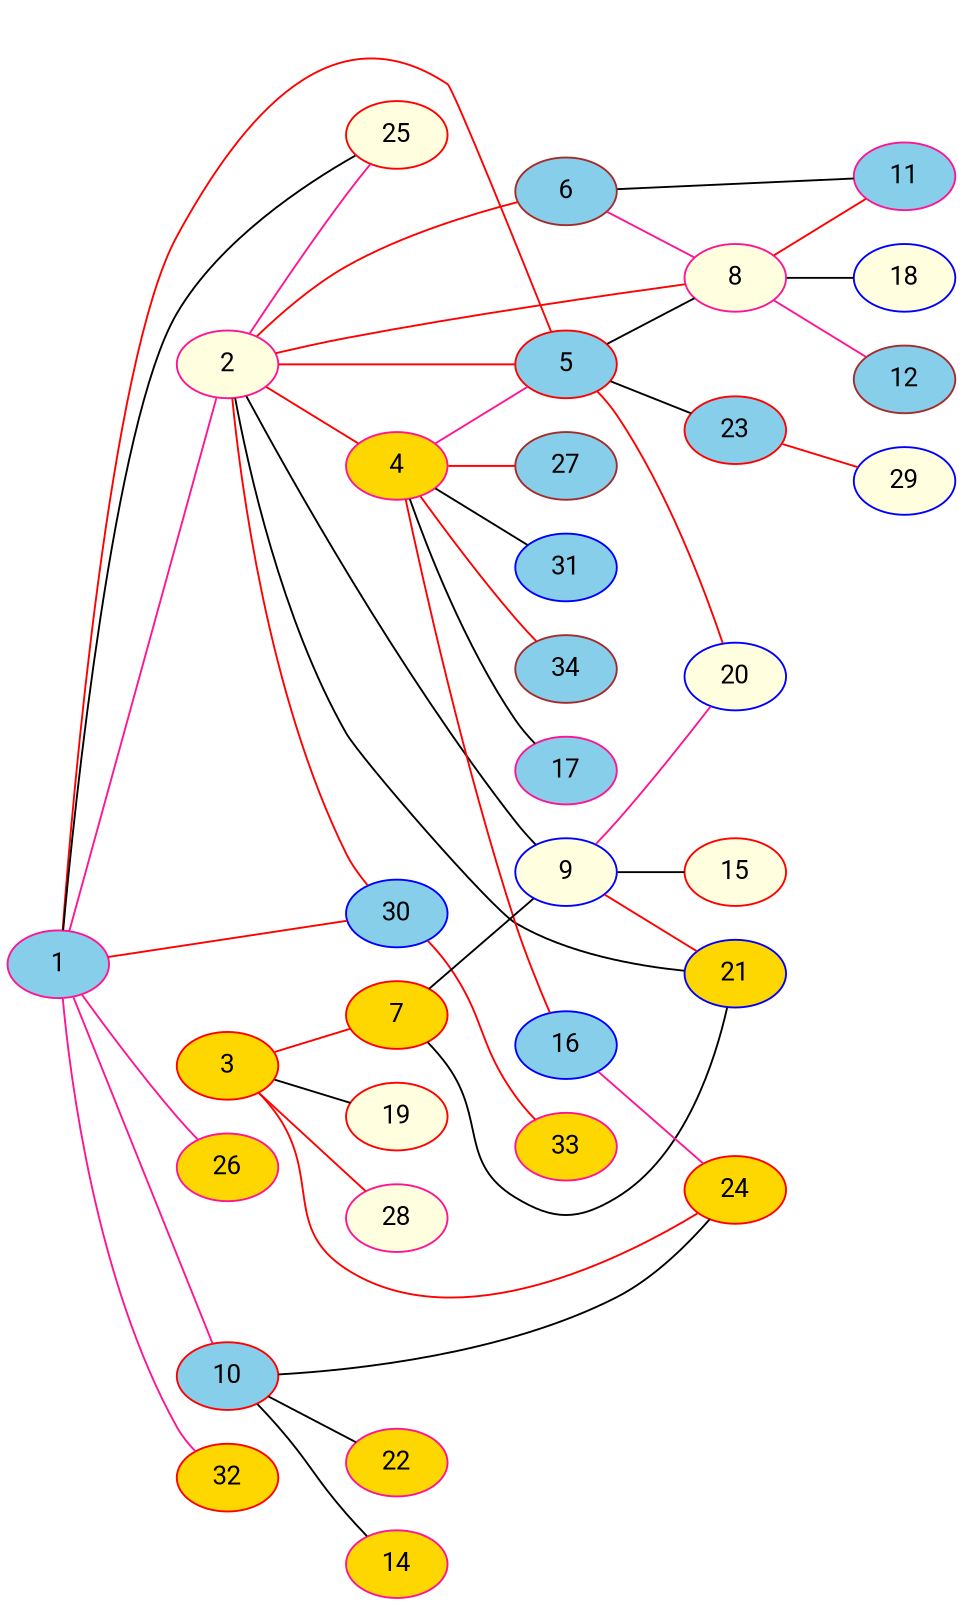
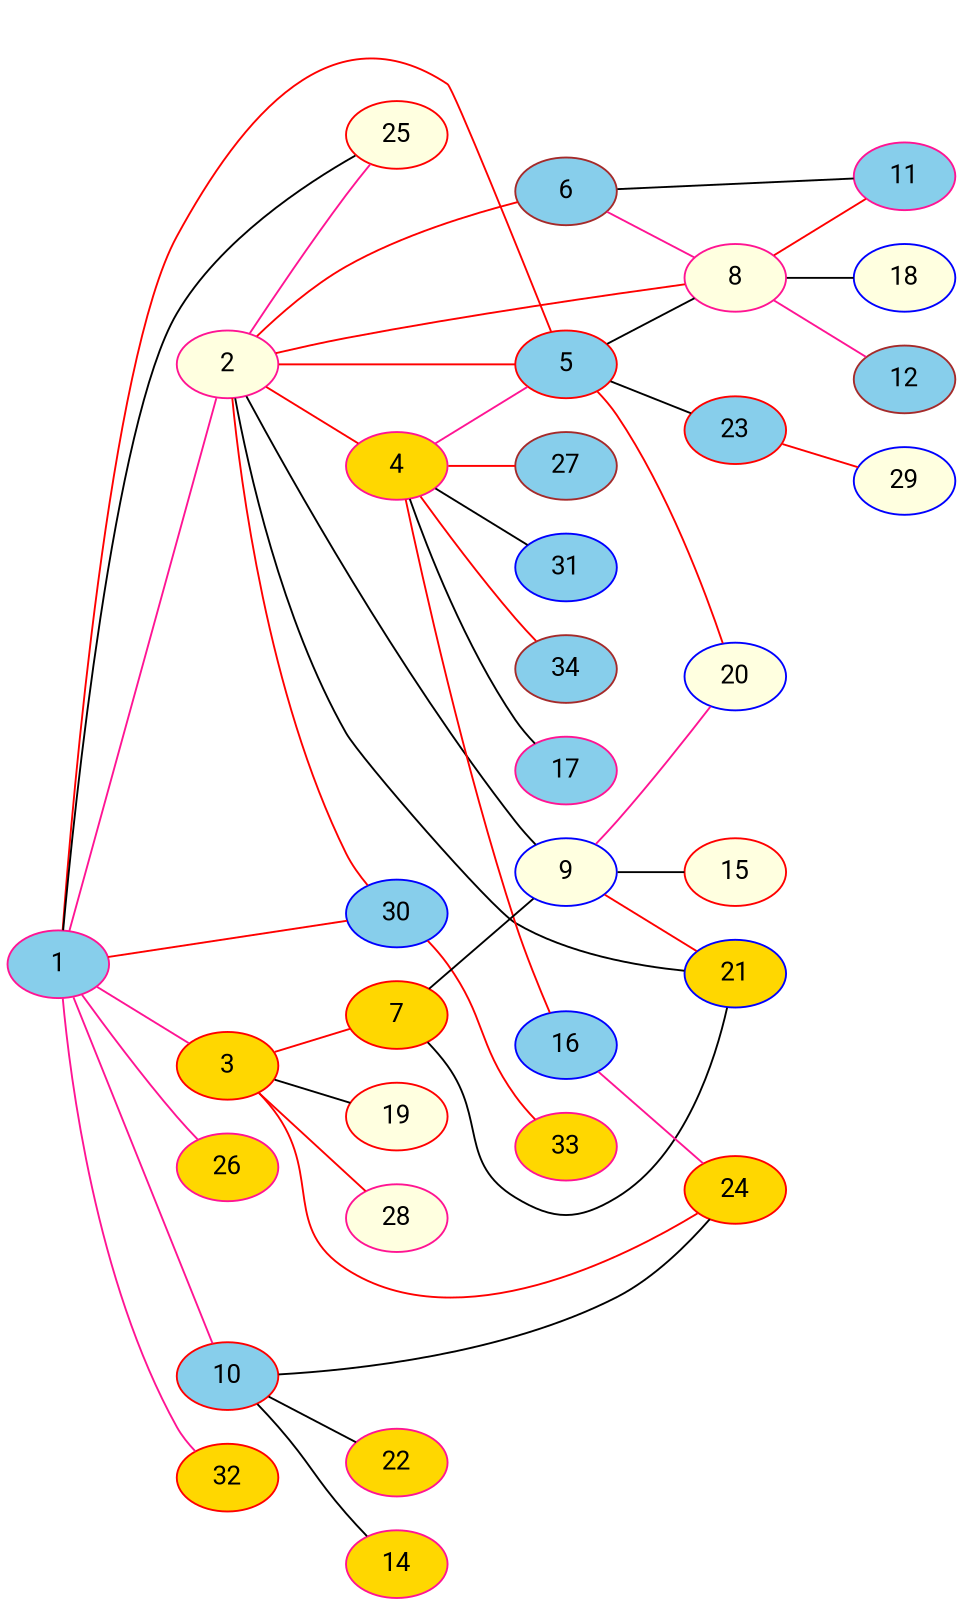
  graph {
    fontname=Roboto
    rankdir=LR
    node [color=deeppink fillcolor=skyblue fontname=Roboto style=filled]
    edge [color=red fontname=Roboto weight=1.0]
    2 [fillcolor=lightyellow]
    1
    3 [color=red fillcolor=gold]
    5 [color=red]
    10 [color=red]
    25 [color=red fillcolor=lightyellow]
    26 [fillcolor=gold]
    30 [color=blue]
    32 [color=red fillcolor=gold]
    4 [fillcolor=gold]
    6 [color=brown]
    8 [fillcolor=lightyellow]
    9 [color=blue fillcolor=lightyellow]
    21 [color=blue fillcolor=gold]
    7 [color=red fillcolor=gold]
    19 [color=red fillcolor=lightyellow]
    24 [color=red fillcolor=gold]
    28 [fillcolor=lightyellow]
    20 [color=blue fillcolor=lightyellow]
    23 [color=red]
    14 [fillcolor=gold]
    22 [fillcolor=gold]
    33 [fillcolor=gold]
    16 [color=blue]
    17
    27 [color=brown]
    31 [color=blue]
    34 [color=brown]
    11
    12 [color=brown]
    18 [color=blue fillcolor=lightyellow]
    15 [color=red fillcolor=lightyellow]
    29 [color=blue fillcolor=lightyellow]
    2 -- 5 [weight=6.0]
    2 -- 25 [color=deeppink]
    2 -- 30
    2 -- 4
    2 -- 6
    2 -- 8
    2 -- 9 [color=black]
    2 -- 21 [color=black]
    1 -- 2 [color=deeppink]
+   1 -- 3 [color=deeppink]
    1 -- 5
    1 -- 10 [color=deeppink]
    1 -- 25 [color=black]
    1 -- 26 [color=deeppink]
    1 -- 30
    1 -- 32 [color=deeppink]
    3 -- 7
    3 -- 19 [color=black]
    3 -- 24
    3 -- 28
    5 -- 8 [color=black]
    5 -- 20
    5 -- 23 [color=black]
    10 -- 24 [color=black]
    10 -- 14 [color=black]
    10 -- 22 [color=black]
    30 -- 33
    4 -- 5 [color=deeppink weight=3.0]
    4 -- 16
    4 -- 17 [color=black]
    4 -- 27
    4 -- 31 [color=black]
    4 -- 34
    6 -- 8 [color=deeppink]
    6 -- 11 [color=black]
    8 -- 11
    8 -- 12 [color=deeppink]
    8 -- 18 [color=black]
    9 -- 21
    9 -- 20 [color=deeppink]
    9 -- 15 [color=black weight=5.0]
    7 -- 9 [color=black weight=2.0]
    7 -- 21 [color=black]
    23 -- 29
    16 -- 24 [color=deeppink weight=2.0]
  }
